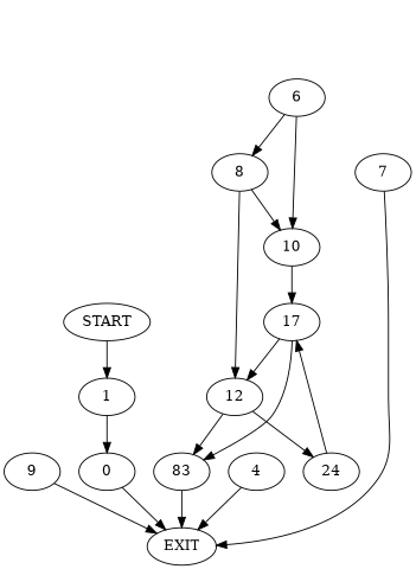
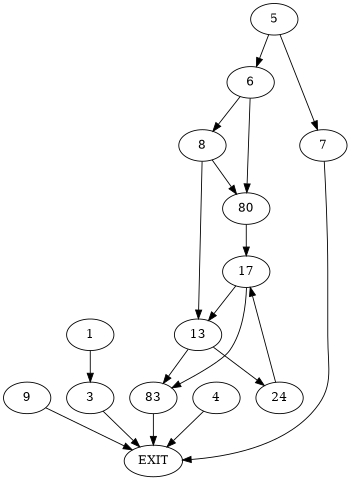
  digraph {
-   n1 [label=START]
    1
-   3 [label=0]
+   3
    n4 [label=EXIT]
    4
+   5
    6
    7
    8
-   10
-   12
+   10 [label=80]
+   12 [label=13]
    9
    n13 [label=17]
    n14 [label=83]
    n15 [label=24]
-   n1 -> 1
    1 -> 3
    3 -> n4
    4 -> n4
+   5 -> 6
+   5 -> 7
    6 -> 8
    6 -> 10
    7 -> n4
    8 -> 10
    8 -> 12
    10 -> n13
    12 -> n14
    12 -> n15
    9 -> n4
    n13 -> 12
    n13 -> n14
    n14 -> n4
    n15 -> n13
  }
